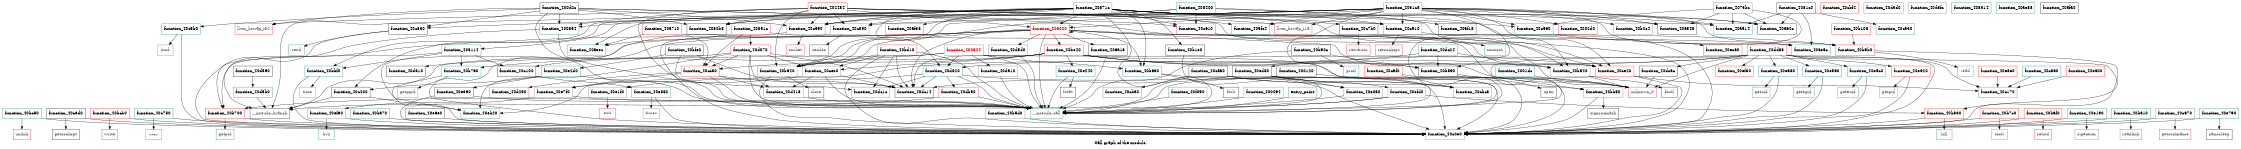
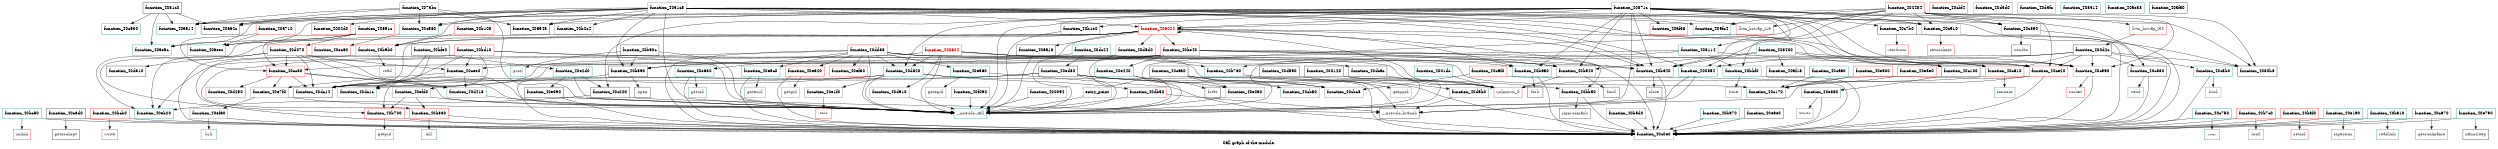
  digraph {
    label="Call graph of the module."
    node [color=teal shape=record]
    n1 [label="{function_40bbf0}"]
    n2 [color=gray40 label="{function_40c0e0}"]
    n3 [color=gray40 fontcolor=gray50 label="{time}"]
    n4 [color=gray40 label="{function_40b2c4}"]
    n5 [label="{function_40cba0}"]
    n6 [color=gray40 label="{function_40b540}"]
    n7 [color=red fontcolor=gray50 label="{unknown_0}"]
    n8 [color=black fontcolor=gray50 label="{fcntl}"]
    n9 [color=gray40 label="{function_40b5d0}"]
    n10 [label="{function_40bc50}"]
    n11 [color=red fontcolor=gray50 label="{unlink}"]
    n12 [label="{function_40d820}"]
    n13 [color=red label="{function_40db50}"]
    n14 [color=black label="{function_40dc14}"]
    n15 [label="{function_40dc1c}"]
    n16 [color=gray40 label="{function_40e1f0}"]
    n17 [fontcolor=gray50 label="{__pseudo_call}"]
    n18 [color=black fontcolor=gray50 label="{__pseudo_branch}"]
    n19 [color=red fontcolor=gray50 label="{exit}"]
    n20 [color=black label="{function_40c6d0}"]
    n21 [color=black fontcolor=gray50 label="{getsockopt}"]
    n22 [color=gray40 label="{function_40d910}"]
    n23 [color=red label="{function_40bcb0}"]
    n24 [color=red fontcolor=gray50 label="{write}"]
    n25 [color=gray40 label="{function_40cbc8}"]
    n26 [label="{function_40e2d0}"]
    n27 [color=black label="{function_40e390}"]
    n28 [color=black label="{function_40c200}"]
    n29 [label="{function_40eb20}"]
    n30 [color=gray40 label="{function_40b640}"]
    n31 [color=black fontcolor=gray50 label="{close}"]
    n32 [color=red label="{function_40bd10}"]
    n33 [color=gray40 label="{function_40cee0}"]
    n34 [label="{function_40d418}"]
    n35 [color=gray40 label="{function_40e7f0}"]
    n36 [color=red label="{function_40cbf4}"]
    n37 [label="{function_40c750}"]
    n38 [fontcolor=gray50 label="{recv}"]
    n39 [color=red label="{function_40cc30}"]
    n40 [color=red label="{function_40d250}"]
    n41 [color=gray40 label="{function_40ef60}"]
    n42 [label="{function_40b6a0}"]
    n43 [color=black fontcolor=gray50 label="{fork}"]
    n44 [color=red label="{function_40be40}"]
    n45 [color=red label="{function_40ce20}"]
    n46 [label="{function_40e240}"]
    n47 [color=black label="{function_40b890}"]
    n48 [label="{function_40c170}"]
    n49 [color=black fontcolor=gray50 label="{fstat}"]
    n50 [color=black fontcolor=gray50 label="{open}"]
    n51 [color=black label="{function_40c7b0}"]
    n52 [color=red fontcolor=gray50 label="{recvfrom}"]
    n53 [color=red label="{function_40b700}"]
    n54 [fontcolor=gray50 label="{getpid}"]
    n55 [color=black label="{function_40bfe0}"]
    n56 [color=red label="{function_40d070}"]
    n57 [color=black label="{function_40d310}"]
    n58 [label="{function_40b760}"]
    n59 [color=gray40 fontcolor=gray50 label="{getppid}"]
    n60 [color=red label="{function_40b7c0}"]
    n61 [color=gray40 fontcolor=gray50 label="{ioctl}"]
    n62 [color=red label="{function_40b830}"]
    n63 [fontcolor=gray50 label="{kill}"]
    n64 [color=black label="{function_40c100}"]
    n65 [label="{function_40e880}"]
    n66 [color=gray40 fontcolor=gray50 label="{times}"]
    n67 [color=gray40 label="{function_40d3d0}"]
    n68 [label="{function_40dc24}"]
    n69 [color=black label="{function_40ed80}"]
    n70 [color=gray40 label="{function_40bb50}"]
    n71 [color=gray40 label="{function_40e0a0}"]
    n72 [color=gray40 label="{function_40efd0}"]
    n73 [color=red label="{function_40baf0}"]
    n74 [color=red fontcolor=gray50 label="{setsid}"]
    n75 [color=black fontcolor=gray50 label="{sigprocmask}"]
    n76 [label="{function_40e560}"]
    n77 [fontcolor=gray50 label="{getegid}"]
    n78 [color=red label="{function_40b108}"]
    n79 [color=red label="{function_40b9b0}"]
    n80 [color=gray40 fontcolor=gray50 label="{read}"]
    n81 [color=black label="{function_40b1e0}"]
    n82 [color=black label="{function_40c830}"]
    n83 [fontcolor=gray50 label="{send}"]
    n84 [color=black label="{function_40dcac}"]
    n85 [label="{function_40e680}"]
    n86 [fontcolor=gray50 label="{getuid}"]
    n87 [color=gray40 label="{function_40c890}"]
    n88 [color=black fontcolor=gray50 label="{sendto}"]
    n89 [color=red label="{function_40dd38}"]
    n90 [label="{function_40e5c0}"]
    n91 [color=red label="{function_40e620}"]
    n92 [color=red label="{function_40ef30}"]
    n93 [fontcolor=gray50 label="{geteuid}"]
    n94 [color=gray40 fontcolor=gray50 label="{getgid}"]
    n95 [color=gray40 label="{function_40c910}"]
    n96 [color=red fontcolor=gray50 label="{setsockopt}"]
    n97 [color=gray40 label="{function_40c990}"]
    n98 [color=red fontcolor=gray50 label="{socket}"]
    n99 [label="{function_40e190}"]
    n100 [color=gray40 fontcolor=gray50 label="{sigaction}"]
    n101 [color=red label="{function_40c9f0}"]
    n102 [label="{function_40ca60}"]
    n103 [color=black label="{function_40caa0}"]
    n104 [color=gray40 label="{function_40d3fc}"]
    n105 [label="{function_40c530}"]
    n106 [label="{function_40c560}"]
    n107 [color=red label="{function_40ec60}"]
    n108 [color=black label="{function_40b90c}"]
    n109 [fontcolor=gray50 label="{prctl}"]
    n110 [label="{function_40c5b0}"]
    n111 [color=gray40 fontcolor=gray50 label="{bind}"]
    n112 [color=black label="{function_40d590}"]
    n113 [label="{function_40d5b0}"]
    n114 [color=red label="{function_40c610}"]
    n115 [fontcolor=gray50 label="{connect}"]
    n116 [label="{function_40ba10}"]
    n117 [fontcolor=gray50 label="{readlink}"]
    n118 [label="{function_40ba70}"]
    n119 [color=gray40 label="{function_40d5d0}"]
    n120 [color=gray40 label="{function_40c670}"]
    n121 [color=red fontcolor=gray50 label="{getsockname}"]
    n122 [color=red label="{function_40ea00}"]
    n123 [color=black label="{function_40e6e0}"]
    n124 [label="{function_40e790}"]
    n125 [color=black fontcolor=gray50 label="{nanosleep}"]
    n126 [fontcolor=gray50 label="{brk}"]
    n127 [color=red label="{function_40e8e0}"]
    n128 [color=red fontcolor=gray50 label="{llvm_bswap_i32}"]
    n129 [color=red fontcolor=gray50 label="{llvm_bswap_i16}"]
    n130 [label="{function_40f090}"]
    n131 [color=gray40 label="{function_400094}"]
    n132 [color=black label="{function_400120}"]
    n133 [label="{function_4001dc}"]
    n134 [label="{entry_point}"]
    n135 [color=red label="{function_4002d0}"]
    n136 [color=gray40 fontcolor=red label="{function_400324}"]
    n137 [label="{function_400854}"]
    n138 [label="{function_408114}"]
    n139 [color=black label="{function_400d2c}"]
    n140 [color=black label="{function_4080b8}"]
    n141 [color=red label="{function_402484}"]
    n142 [label="{function_405fc4}"]
    n143 [color=red fontcolor=red label="{function_406020}"]
    n144 [color=black label="{function_406a18}"]
    n145 [color=gray40 label="{function_4031c8}"]
    n146 [label="{function_40a514}"]
    n147 [color=black label="{function_40a548}"]
    n148 [color=black label="{function_40a62c}"]
    n149 [label="{function_40ae5c}"]
    n150 [label="{function_40aeec}"]
    n151 [color=gray40 label="{function_4073bc}"]
    n152 [color=black label="{function_4081c0}"]
    n153 [label="{function_408314}"]
    n154 [label="{function_408400}"]
    n155 [color=black label="{function_40af18}"]
    n156 [color=red label="{function_40851c}"]
    n157 [color=gray40 label="{function_40871c}"]
    n158 [color=red label="{function_40af38}"]
    n159 [color=red label="{function_40a710}"]
    n160 [label="{function_40ae88}"]
    n161 [color=black label="{function_40afa0}"]
    n1 -> n2
    n1 -> n3
    n6 -> n7
    n6 -> n8
    n9 -> n2
    n10 -> n2
    n10 -> n11
    n12 -> n7
    n12 -> n13
    n12 -> n14
    n12 -> n15
    n12 -> n16
    n12 -> n17
    n13 -> n17
    n13 -> n18
    n16 -> n19
    n20 -> n2
    n20 -> n21
    n22 -> n17
    n23 -> n2
    n23 -> n24
    n26 -> n17
    n26 -> n27
    n26 -> n28
    n27 -> n2
    n27 -> n17
    n28 -> n18
    n28 -> n29
    n30 -> n2
    n30 -> n31
    n32 -> n2
    n32 -> n14
    n32 -> n15
    n32 -> n17
    n32 -> n30
    n32 -> n33
    n33 -> n14
    n33 -> n17
    n33 -> n34
    n33 -> n35
    n34 -> n17
    n35 -> n17
    n35 -> n41
    n37 -> n2
    n37 -> n38
    n39 -> n14
    n39 -> n17
    n39 -> n34
    n39 -> n35
    n39 -> n40
    n41 -> n2
    n41 -> n126
    n42 -> n2
    n42 -> n43
    n44 -> n2
    n44 -> n6
    n44 -> n14
    n44 -> n30
    n44 -> n33
    n44 -> n39
    n44 -> n45
    n44 -> n46
    n44 -> n47
    n45 -> n2
    n45 -> n17
    n45 -> n48
    n46 -> n17
    n46 -> n49
    n47 -> n2
    n47 -> n50
    n51 -> n2
    n51 -> n52
    n53 -> n2
    n53 -> n54
    n55 -> n14
    n55 -> n15
    n55 -> n26
    n56 -> n14
    n56 -> n17
    n56 -> n29
    n56 -> n33
    n56 -> n34
    n56 -> n39
    n56 -> n57
    n58 -> n2
    n58 -> n59
    n60 -> n2
    n60 -> n61
    n62 -> n2
    n62 -> n63
    n64 -> n65
    n65 -> n2
    n65 -> n66
    n68 -> n6
    n68 -> n47
    n68 -> n69
    n69 -> n14
    n69 -> n17
    n69 -> n25
    n69 -> n70
    n69 -> n71
    n69 -> n72
    n70 -> n2
    n70 -> n75
    n71 -> n17
    n72 -> n17
    n72 -> n53
    n72 -> n62
    n73 -> n2
    n73 -> n74
    n76 -> n2
    n76 -> n77
    n78 -> n79
    n79 -> n2
    n79 -> n80
    n81 -> n17
    n82 -> n2
    n82 -> n83
    n84 -> n7
    n85 -> n2
    n85 -> n86
    n87 -> n2
    n87 -> n88
    n89 -> n2
    n89 -> n7
    n89 -> n12
    n89 -> n17
    n89 -> n29
    n89 -> n48
    n89 -> n76
    n89 -> n84
    n89 -> n85
    n89 -> n90
    n89 -> n91
    n89 -> n92
    n90 -> n2
    n90 -> n93
    n91 -> n2
    n91 -> n94
    n95 -> n2
    n95 -> n96
    n97 -> n2
    n97 -> n98
    n99 -> n2
    n99 -> n100
    n101 -> n2
    n101 -> n25
    n102 -> n48
    n103 -> n2
    n103 -> n5
    n103 -> n25
    n103 -> n71
    n106 -> n107
    n108 -> n17
    n108 -> n47
    n108 -> n109
    n110 -> n2
    n110 -> n111
    n112 -> n113
    n113 -> n18
    n114 -> n7
    n114 -> n115
    n116 -> n2
    n116 -> n117
    n118 -> n2
    n119 -> n17
    n120 -> n2
    n120 -> n121
    n122 -> n48
    n123 -> n2
    n124 -> n2
    n124 -> n125
    n127 -> n48
    n130 -> n17
    n131 -> n17
    n132 -> n7
    n132 -> n17
    n133 -> n7
    n134 -> n17
    n136 -> n12
    n136 -> n17
    n136 -> n18
    n136 -> n22
    n136 -> n42
    n136 -> n58
    n136 -> n62
    n137 -> n17
    n137 -> n18
    n138 -> n1
    n138 -> n53
    n138 -> n58
    n138 -> n64
    n139 -> n17
    n139 -> n45
    n139 -> n82
    n139 -> n97
    n139 -> n110
    n139 -> n114
-   n139 -> n128
+   n128 -> n139
    n139 -> n137
    n139 -> n140
    n141 -> n17
    n141 -> n30
    n141 -> n45
    n141 -> n87
    n141 -> n95
    n141 -> n97
    n141 -> n128
    n141 -> n129
    n141 -> n137
    n141 -> n140
    n141 -> n142
    n141 -> n143
    n143 -> n7
    n143 -> n14
    n143 -> n17
    n143 -> n29
    n143 -> n30
    n143 -> n42
    n143 -> n44
    n143 -> n53
    n143 -> n64
    n143 -> n70
    n143 -> n79
    n143 -> n119
    n143 -> n143
    n143 -> n144
    n144 -> n17
    n145 -> n4
    n145 -> n17
    n145 -> n30
    n145 -> n45
    n145 -> n47
    n145 -> n79
    n145 -> n87
    n145 -> n95
    n145 -> n97
    n145 -> n106
    n145 -> n129
    n145 -> n135
    n145 -> n137
    n145 -> n140
    n145 -> n142
    n145 -> n143
    n145 -> n146
    n145 -> n147
    n145 -> n148
    n145 -> n149
    n145 -> n150
    n151 -> n17
    n151 -> n106
    n151 -> n146
    n151 -> n147
    n151 -> n148
    n152 -> n105
    n152 -> n146
    n152 -> n148
    n152 -> n149
    n154 -> n6
    n154 -> n30
    n154 -> n97
    n154 -> n114
    n154 -> n155
    n156 -> n39
    n156 -> n56
    n156 -> n149
    n156 -> n150
    n157 -> n1
    n157 -> n6
    n157 -> n12
    n157 -> n17
    n157 -> n18
    n157 -> n28
    n157 -> n30
    n157 -> n42
    n157 -> n45
    n157 -> n51
    n157 -> n81
    n157 -> n82
    n157 -> n87
    n157 -> n95
    n157 -> n97
    n157 -> n106
    n157 -> n114
    n157 -> n138
    n157 -> n140
    n157 -> n143
    n157 -> n146
    n157 -> n147
    n157 -> n148
    n157 -> n158
    n159 -> n39
    n159 -> n150
  }
